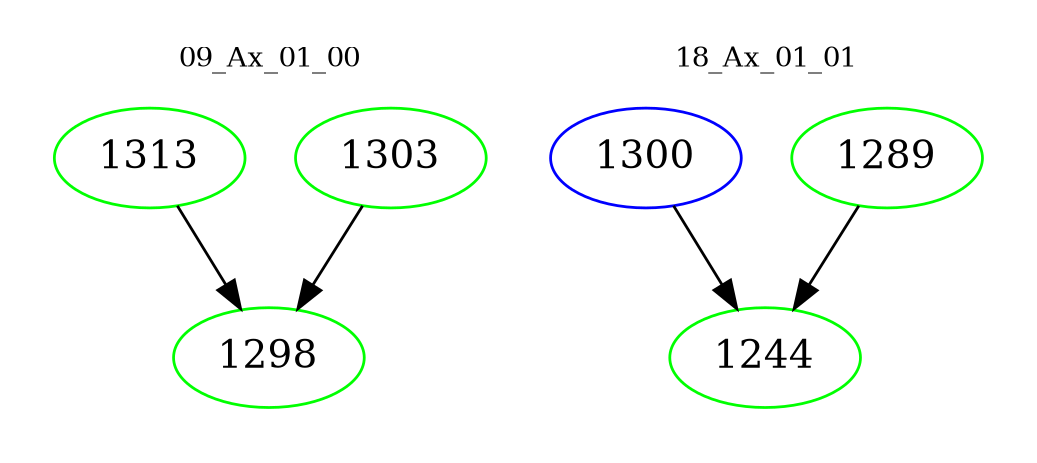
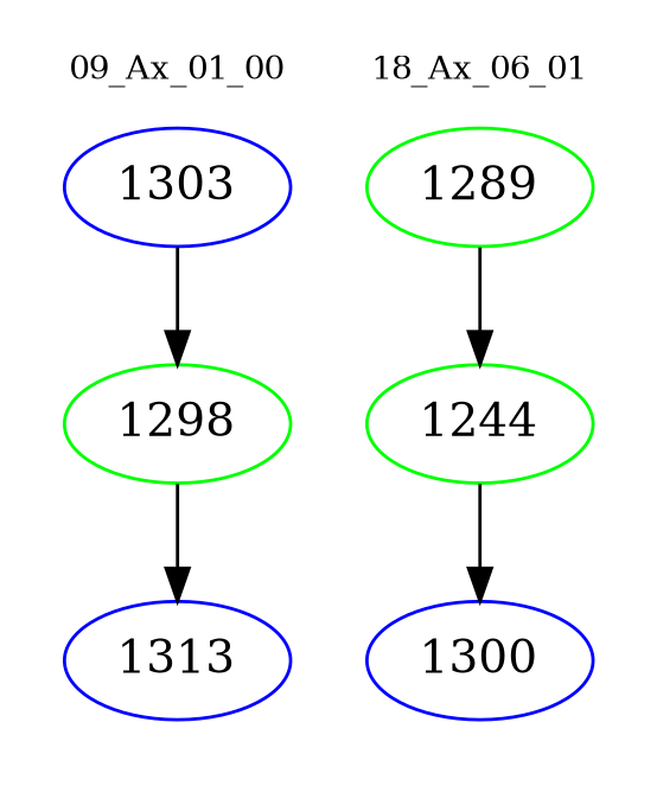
  digraph {
    node [color=green]
    edge [color=black]
-   n1 [label=1303]
+   n1 [color=blue label=1303]
    n2 [label=1298]
-   n3 [label=1313]
+   n3 [color=blue label=1313]
    n4 [label=1289]
    n5 [label=1244]
    n6 [color=blue label=1300]
    subgraph cluster_1 {
      color=white
      fontsize=10
      label="09_Ax_01_00"
      n1
      n2
      n3
    }
    subgraph cluster_2 {
      color=white
      fontsize=10
-     label="18_Ax_01_01"
+     label="18_Ax_06_01"
      n4
      n5
      n6
    }
    n1 -> n2
-   n3 -> n2
+   n2 -> n3
    n4 -> n5
-   n6 -> n5
+   n5 -> n6
  }
